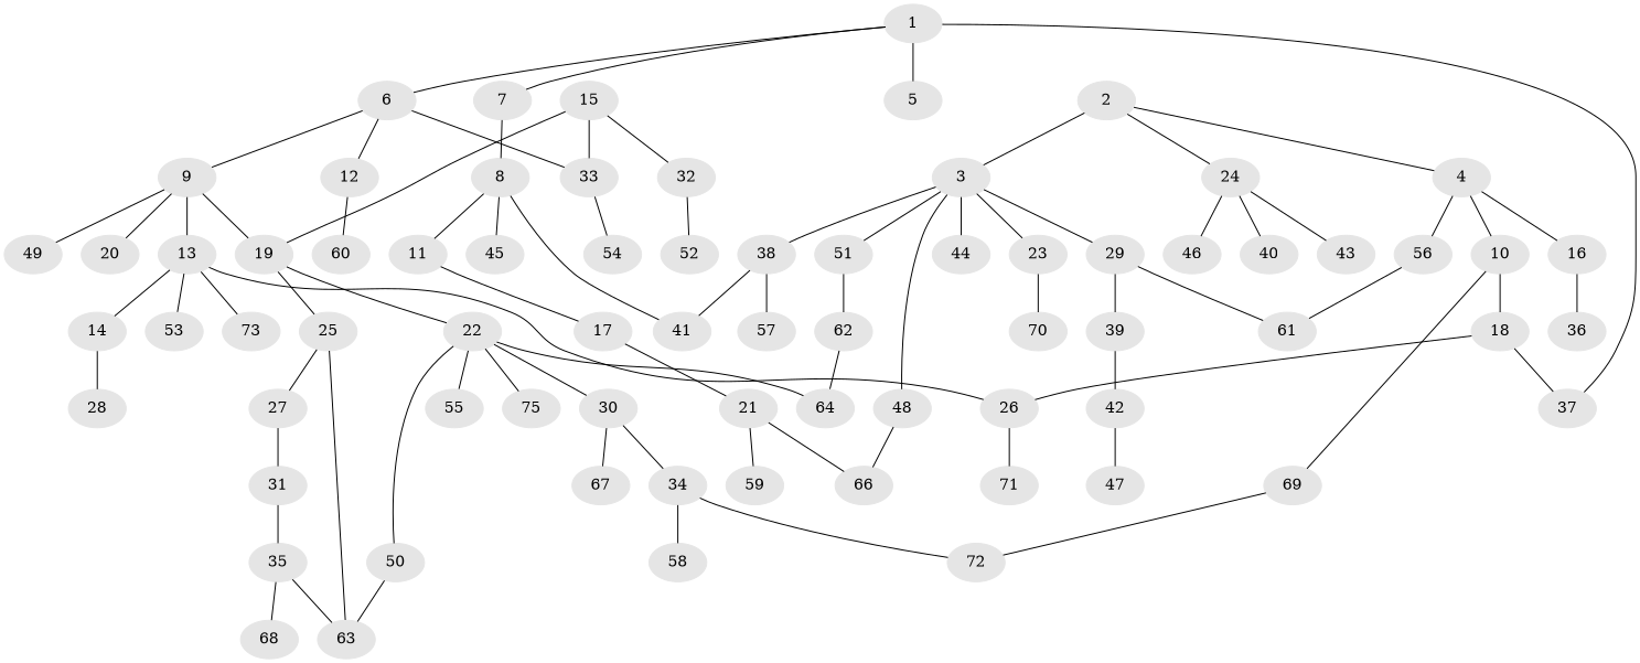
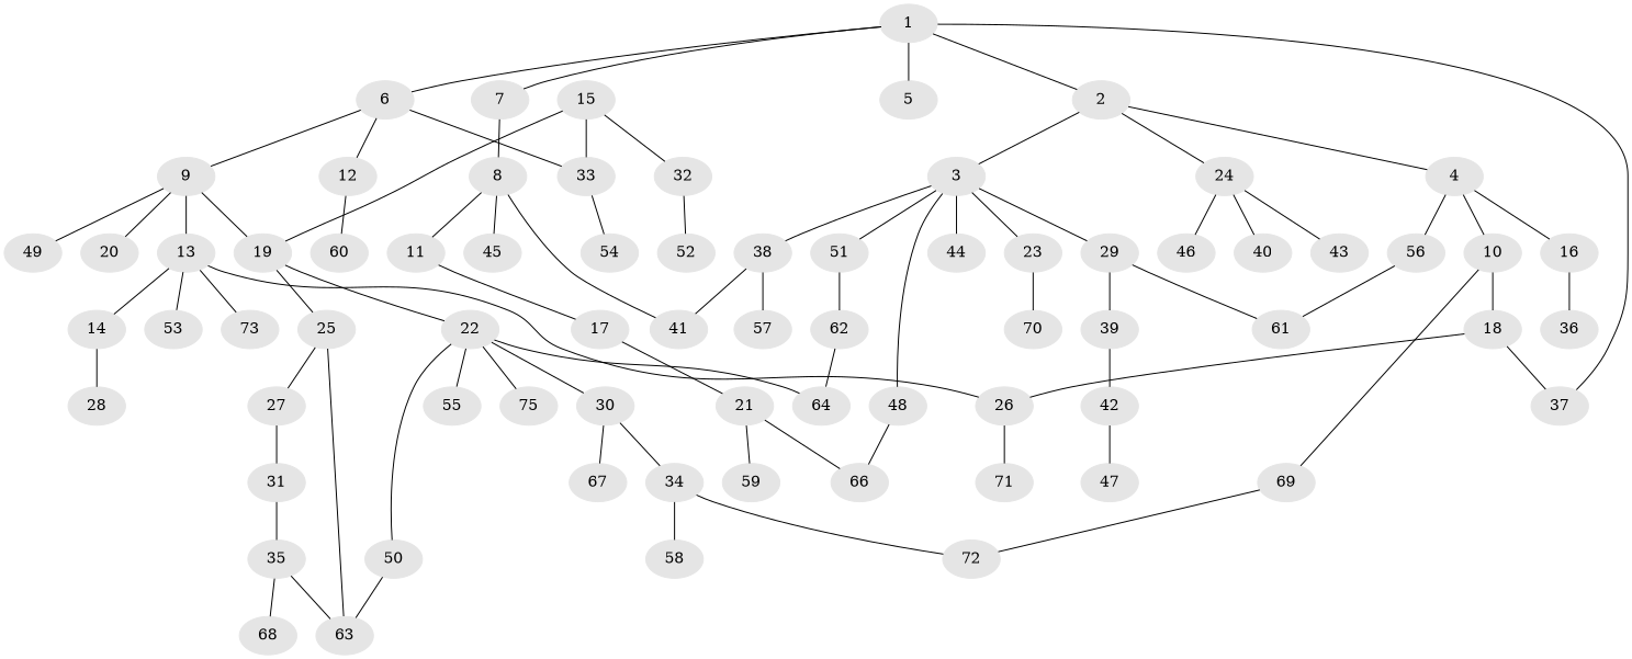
  graph {
    node [color=gray90 style=filled]
    1
    2
    5
    6
    7
    37
    3
    4
    24
    9
    12
    33
    8
    23
    29
    38
    44
    48
    51
    10
    16
    56
    40
    43
    46
    70
    39
    61
    41
    57
    66
    62
    18
    69
    36
    13
    19
    20
    49
    60
    54
    11
    45
    17
    14
    26
    53
    73
    22
    25
    72
    21
    28
    71
    15
    32
    52
    59
    30
    50
    55
    64
    n63 [label=75]
    27
    63
    34
    67
    31
    35
    42
    58
    68
    47
+   1 -- 2
    1 -- 5
    1 -- 6
    1 -- 7
    1 -- 37
    2 -- 3
    2 -- 4
    2 -- 24
    6 -- 9
    6 -- 12
    6 -- 33
    7 -- 8
    3 -- 23
    3 -- 29
    3 -- 38
    3 -- 44
    3 -- 48
    3 -- 51
    4 -- 10
    4 -- 16
    4 -- 56
    24 -- 40
    24 -- 43
    24 -- 46
    9 -- 13
    9 -- 19
    9 -- 20
    9 -- 49
    12 -- 60
    33 -- 54
    8 -- 41
    8 -- 11
    8 -- 45
    23 -- 70
    29 -- 39
    29 -- 61
    38 -- 41
    38 -- 57
    48 -- 66
    51 -- 62
    10 -- 18
    10 -- 69
    16 -- 36
    56 -- 61
    39 -- 42
    62 -- 64
    18 -- 37
    18 -- 26
    69 -- 72
    13 -- 14
    13 -- 26
    13 -- 53
    13 -- 73
    19 -- 22
    19 -- 25
    11 -- 17
    17 -- 21
    14 -- 28
    26 -- 71
    22 -- 30
    22 -- 50
    22 -- 55
    22 -- 64
    22 -- n63
    25 -- 27
    25 -- 63
    21 -- 66
    21 -- 59
    15 -- 33
    15 -- 19
    15 -- 32
    32 -- 52
    30 -- 34
    30 -- 67
    50 -- 63
    27 -- 31
    34 -- 72
    34 -- 58
    31 -- 35
    35 -- 63
    35 -- 68
    42 -- 47
  }
